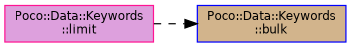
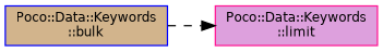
  digraph {
    rankdir=LR
    node [fontname=Helvetica fontsize=10 shape=record style=filled]
    n1 [color=blue fillcolor=tan fontcolor=black height=0.2 label="Poco::Data::Keywords\l::bulk" width=0.4]
    n2 [color=deeppink fillcolor=plum height=0.2 label="Poco::Data::Keywords\l::limit" width=0.4]
-   n2 -> n1 [color=black fontname=Helvetica fontsize=10 labelfontname=Helvetica labelfontsize=10 style=dashed]
+   n1 -> n2 [color=black fontname=Helvetica fontsize=10 labelfontname=Helvetica labelfontsize=10 style=dashed]
  }
